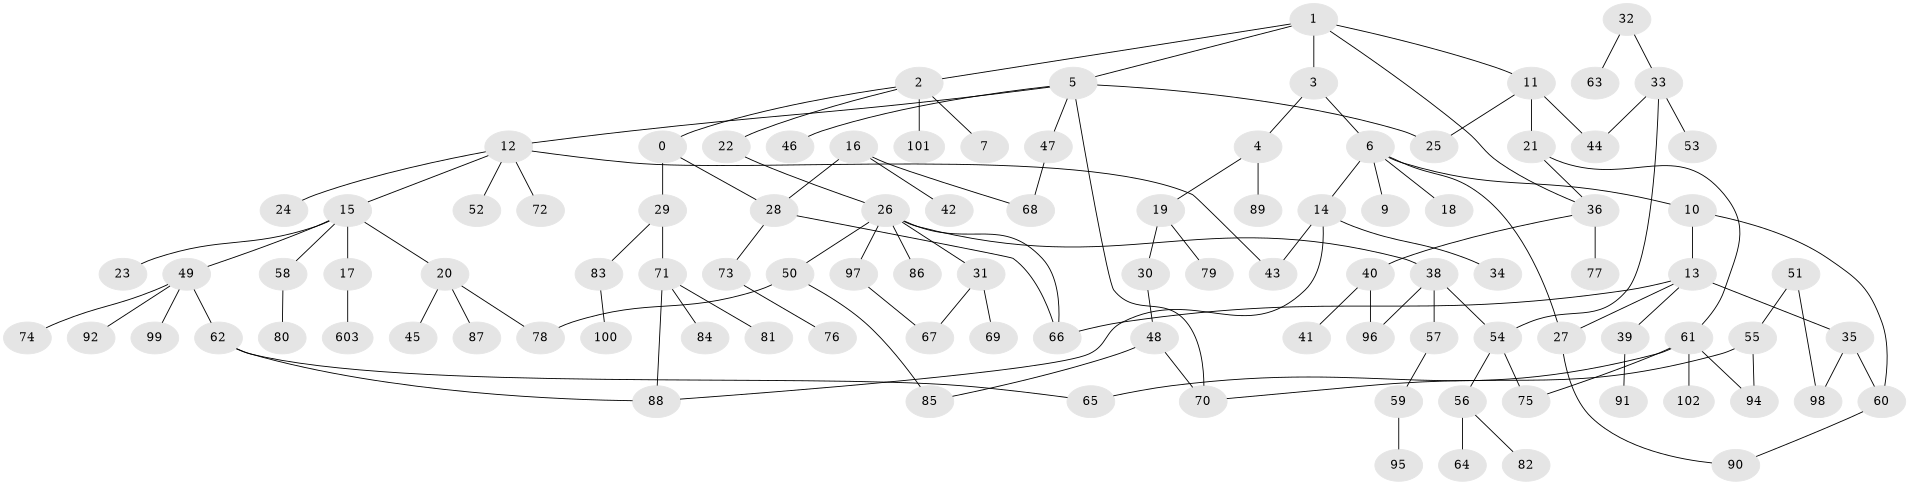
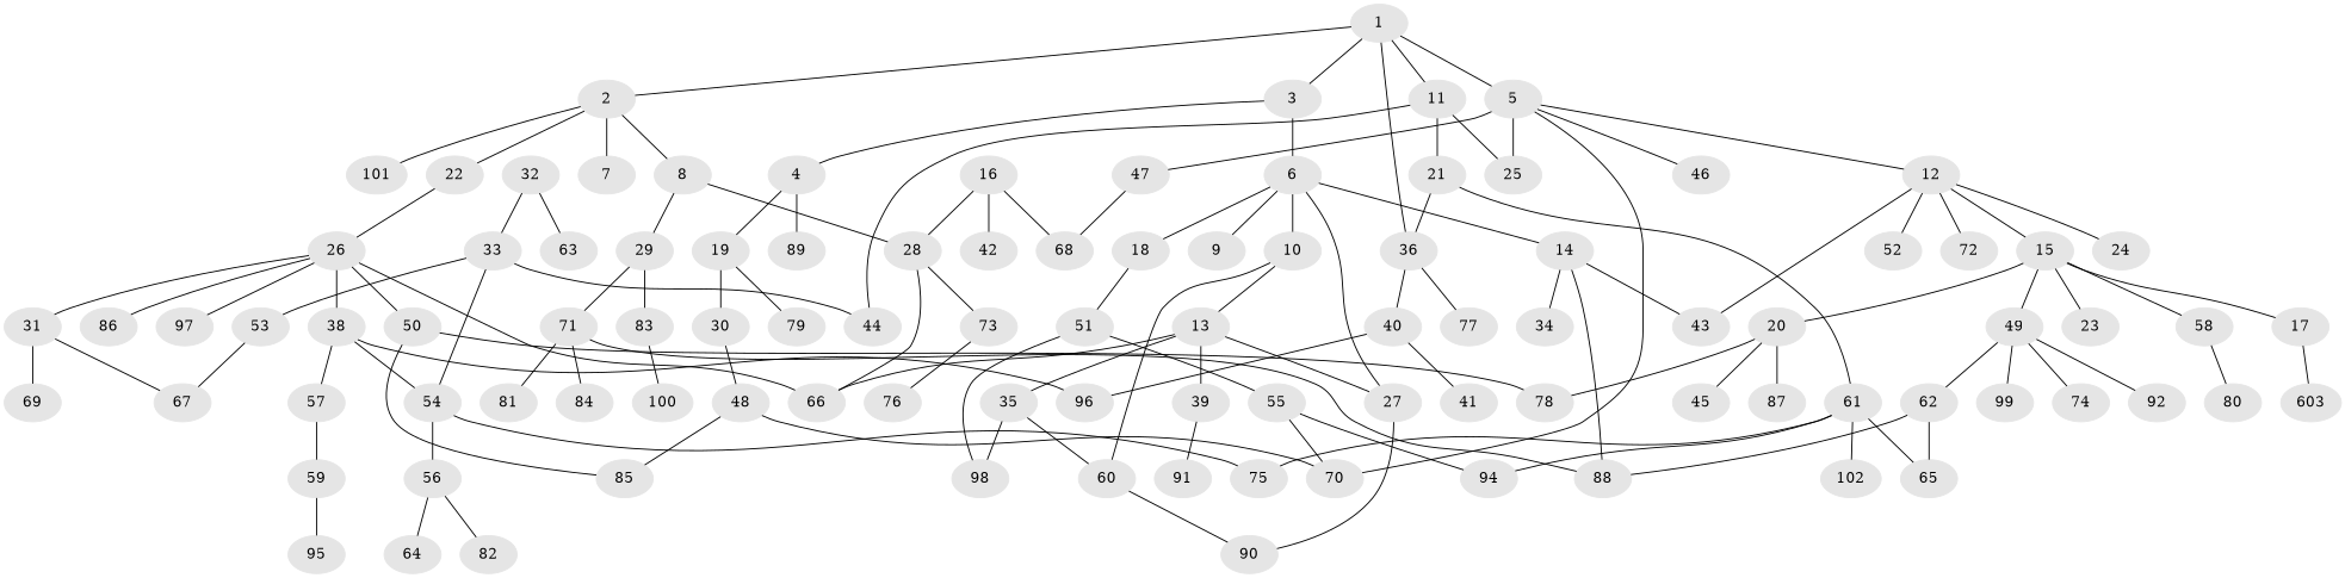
  graph {
    node [color=gray90 style=filled]
    1
    2
    3
    5
    11
    36
    7
-   8 [label=0]
+   8
    22
    101
    4
    6
    12
    25
    46
    47
    70
    21
    44
    40
    77
    28
    29
    26
    19
    89
    9
    10
    14
    18
    27
    30
    79
    15
    24
    43
    52
    72
    68
    13
    60
    34
    88
    51
    90
    16
    42
    66
    73
    71
    83
    35
    39
    61
    17
    20
    23
    49
    58
    98
    91
    n62 [label=603]
    45
    78
    87
    62
    74
    92
    99
    80
    55
    48
    75
    94
    65
    102
    31
    38
    50
    86
    97
    67
    69
    32
    33
    63
    54
    57
    96
    85
    76
    81
    84
    100
    53
    56
    41
    59
    64
    82
    95
    1 -- 2
    1 -- 3
    1 -- 5
    1 -- 11
    1 -- 36
    2 -- 7
    2 -- 8
    2 -- 22
    2 -- 101
    3 -- 4
    3 -- 6
    5 -- 12
    5 -- 25
    5 -- 46
    5 -- 47
    5 -- 70
    11 -- 25
    11 -- 21
    11 -- 44
    36 -- 40
    36 -- 77
    8 -- 28
    8 -- 29
    22 -- 26
    4 -- 19
    4 -- 89
    6 -- 9
    6 -- 10
    6 -- 14
    6 -- 18
    6 -- 27
    12 -- 15
    12 -- 24
    12 -- 43
    12 -- 52
    12 -- 72
    47 -- 68
    21 -- 36
    21 -- 61
    40 -- 96
    40 -- 41
    28 -- 66
    28 -- 73
    29 -- 71
    29 -- 83
    26 -- 66
    26 -- 31
    26 -- 38
    26 -- 50
    26 -- 86
    26 -- 97
    19 -- 30
    19 -- 79
    10 -- 13
    10 -- 60
    14 -- 43
    14 -- 34
    14 -- 88
+   18 -- 51
    27 -- 90
    30 -- 48
    15 -- 17
    15 -- 20
    15 -- 23
    15 -- 49
    15 -- 58
    13 -- 27
    13 -- 66
    13 -- 35
    13 -- 39
    60 -- 90
    51 -- 98
    51 -- 55
    16 -- 28
    16 -- 68
    16 -- 42
    73 -- 76
    71 -- 88
    71 -- 81
    71 -- 84
    83 -- 100
    35 -- 60
    35 -- 98
    39 -- 91
    61 -- 75
    61 -- 94
    61 -- 65
    61 -- 102
    17 -- n62
    20 -- 45
    20 -- 78
    20 -- 87
    49 -- 62
    49 -- 74
    49 -- 92
    49 -- 99
    58 -- 80
    62 -- 88
    62 -- 65
    55 -- 70
    55 -- 94
    48 -- 70
    48 -- 85
    31 -- 67
    31 -- 69
    38 -- 54
    38 -- 57
    38 -- 96
    50 -- 78
    50 -- 85
    32 -- 33
    32 -- 63
    33 -- 44
    33 -- 54
    33 -- 53
    54 -- 75
    54 -- 56
    57 -- 59
-   97 -- 67
+   53 -- 67
    56 -- 64
    56 -- 82
    59 -- 95
  }
